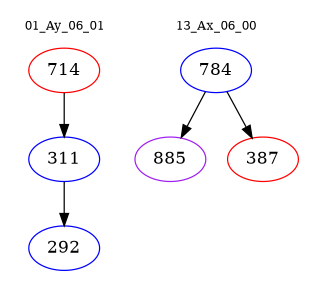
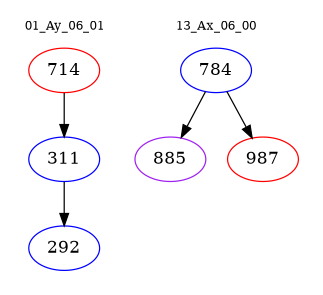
  digraph {
    node [color=blue]
    edge [color=black]
    n1 [label=311]
    n2 [label=292]
    n3 [color=red label=714]
    n4 [label=784]
    n5 [color=purple label=885]
-   n6 [color=red label=387]
+   n6 [color=red label=987]
    subgraph cluster_1 {
      color=white
      fontsize=10
      label="01_Ay_06_01"
      n1
      n2
      n3
    }
    subgraph cluster_2 {
      color=white
      fontsize=10
      label="13_Ax_06_00"
      n4
      n5
      n6
    }
    n1 -> n2
    n3 -> n1
    n4 -> n5
    n4 -> n6
  }
